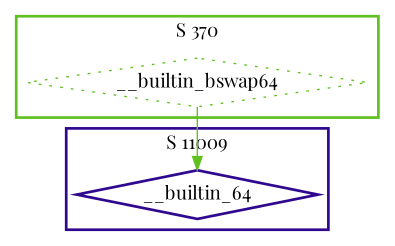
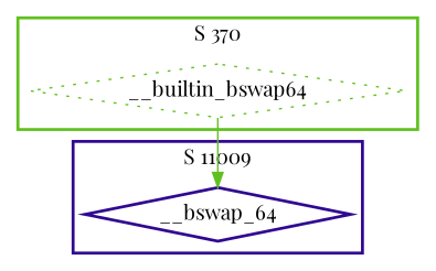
  digraph {
    fontname="Playfair Display"
    node [shape=diamond fontname="Playfair Display"]
    n1 [color="#60C020" label=__builtin_bswap64 style=dotted]
-   n2 [color="#300890" label=__builtin_64 style=bold]
+   n2 [color="#300890" label=__bswap_64 style=bold]
    subgraph cluster_1 {
      color="#60C020"
      label="S 370"
      style=bold
      n1
    }
    subgraph cluster_2 {
      color="#300890"
      label="S 11009"
      style=bold
      n2
    }
    n1 -> n2 [color="#60C020" fontname="Playfair Display"]
  }
